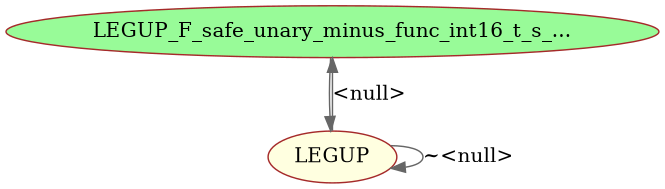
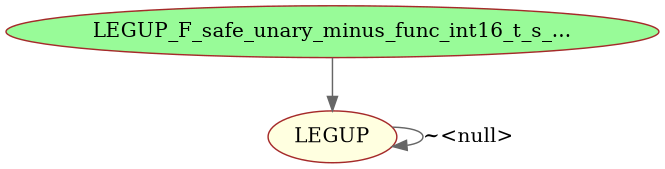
  digraph {
    node [style=filled color=brown shape=ellipse]
    edge [color=gray40]
    n1 [label="LEGUP_F_safe_unary_minus_func_int16_t_s_..." fillcolor=palegreen]
    n2 [label=LEGUP fillcolor=lightyellow]
    n1 -> n2
-   n2 -> n1 [label="<null>"]
    n2 -> n2 [label="~<null>"]
  }
